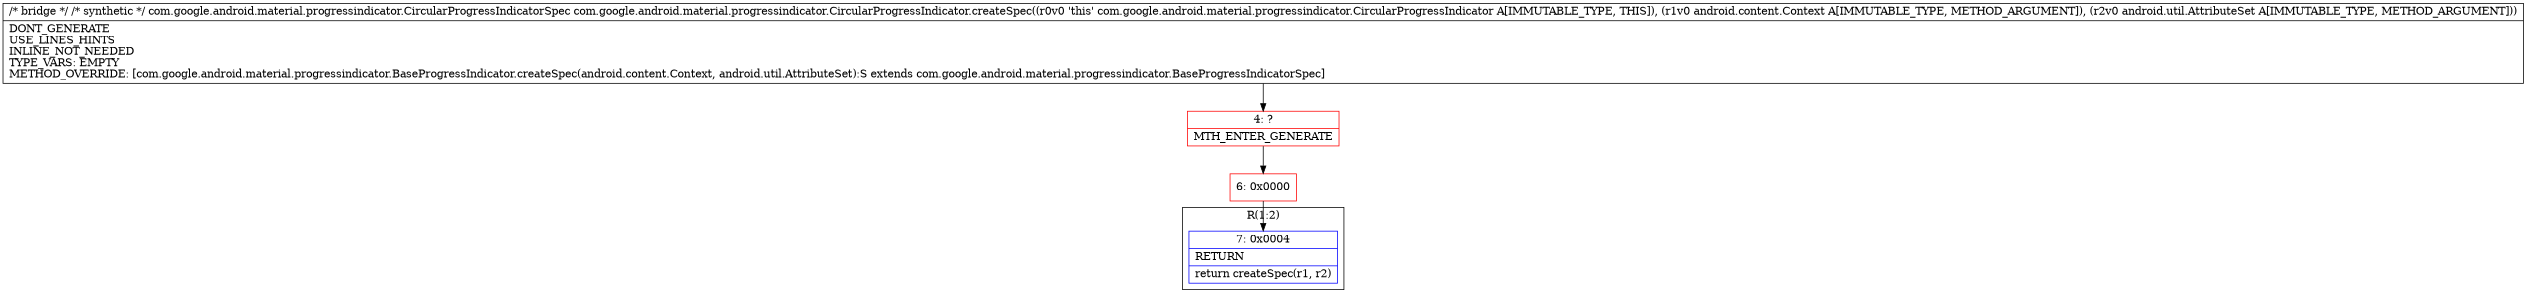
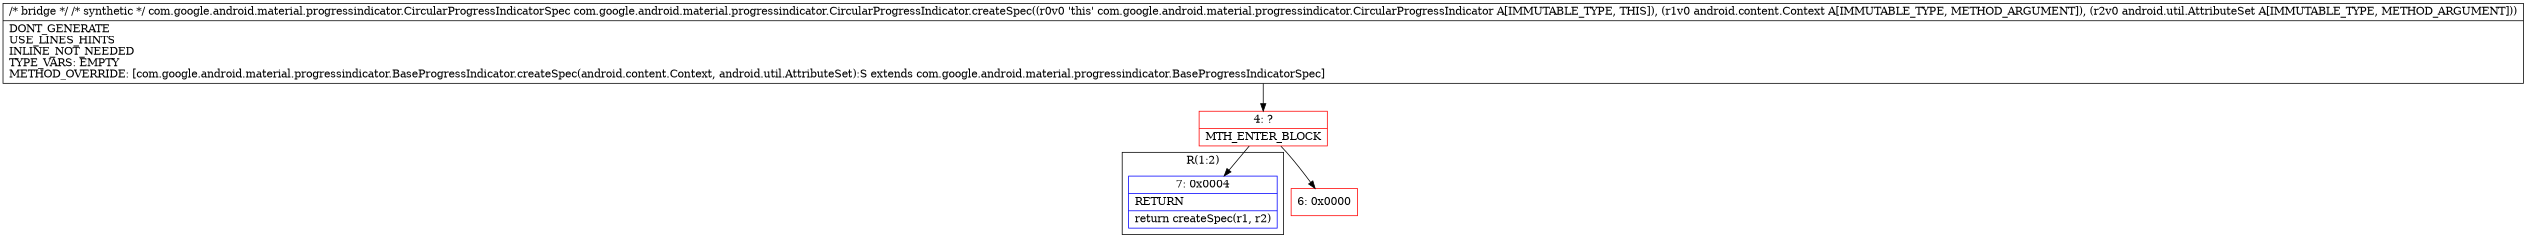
  digraph {
    node [color=red shape=record]
    n1 [color=blue label="{7\:\ 0x0004|RETURN\l|return createSpec(r1, r2)\l}"]
-   n2 [label="{4\:\ ?|MTH_ENTER_GENERATE\l}"]
+   n2 [label="{4\:\ ?|MTH_ENTER_BLOCK\l}"]
    n3 [label="{6\:\ 0x0000}"]
    n4 [label="{\/* bridge *\/ \/* synthetic *\/ com.google.android.material.progressindicator.CircularProgressIndicatorSpec com.google.android.material.progressindicator.CircularProgressIndicator.createSpec((r0v0 'this' com.google.android.material.progressindicator.CircularProgressIndicator A[IMMUTABLE_TYPE, THIS]), (r1v0 android.content.Context A[IMMUTABLE_TYPE, METHOD_ARGUMENT]), (r2v0 android.util.AttributeSet A[IMMUTABLE_TYPE, METHOD_ARGUMENT]))  | DONT_GENERATE\lUSE_LINES_HINTS\lINLINE_NOT_NEEDED\lTYPE_VARS: EMPTY\lMETHOD_OVERRIDE: [com.google.android.material.progressindicator.BaseProgressIndicator.createSpec(android.content.Context, android.util.AttributeSet):S extends com.google.android.material.progressindicator.BaseProgressIndicatorSpec]\l}" color=""]
    subgraph cluster_1 {
      label="R(1:2)"
      n1
    }
    n2 -> n3
-   n3 -> n1
+   n2 -> n1
    n4 -> n2
  }
